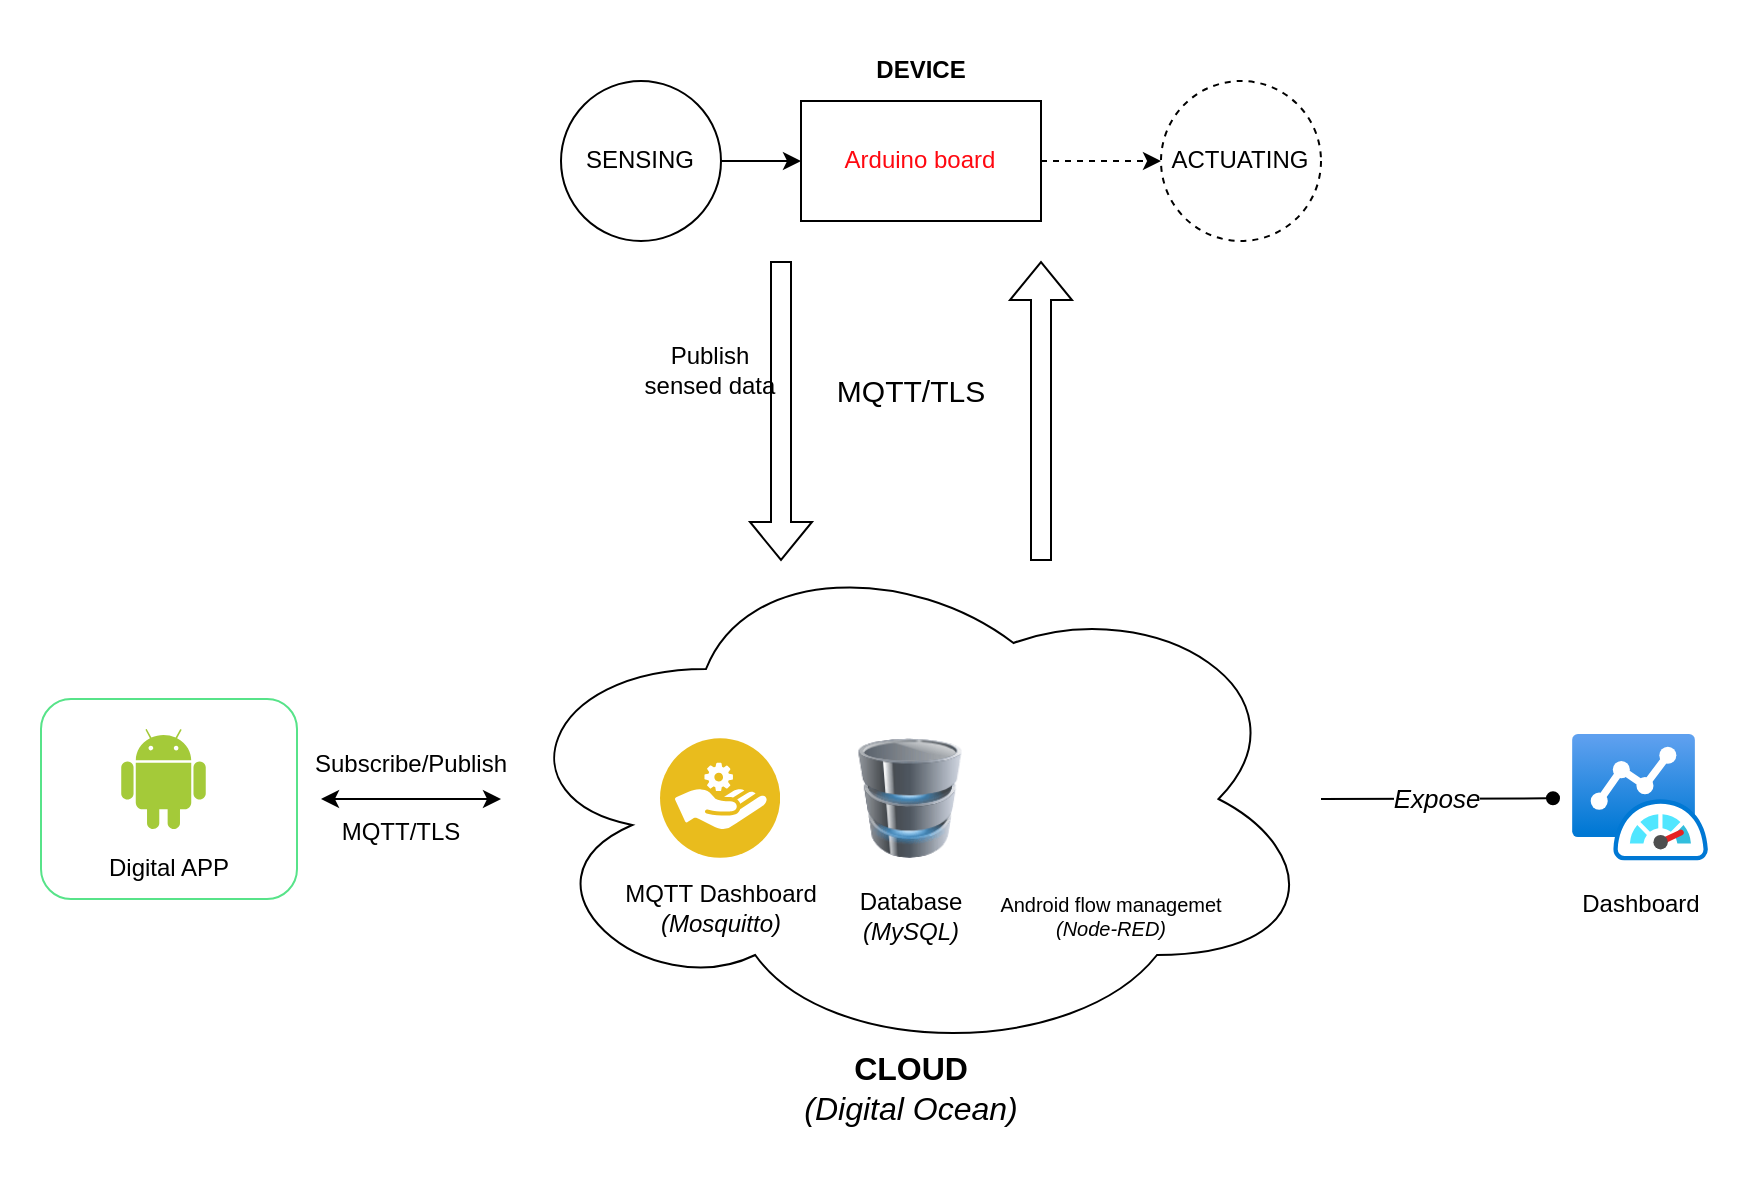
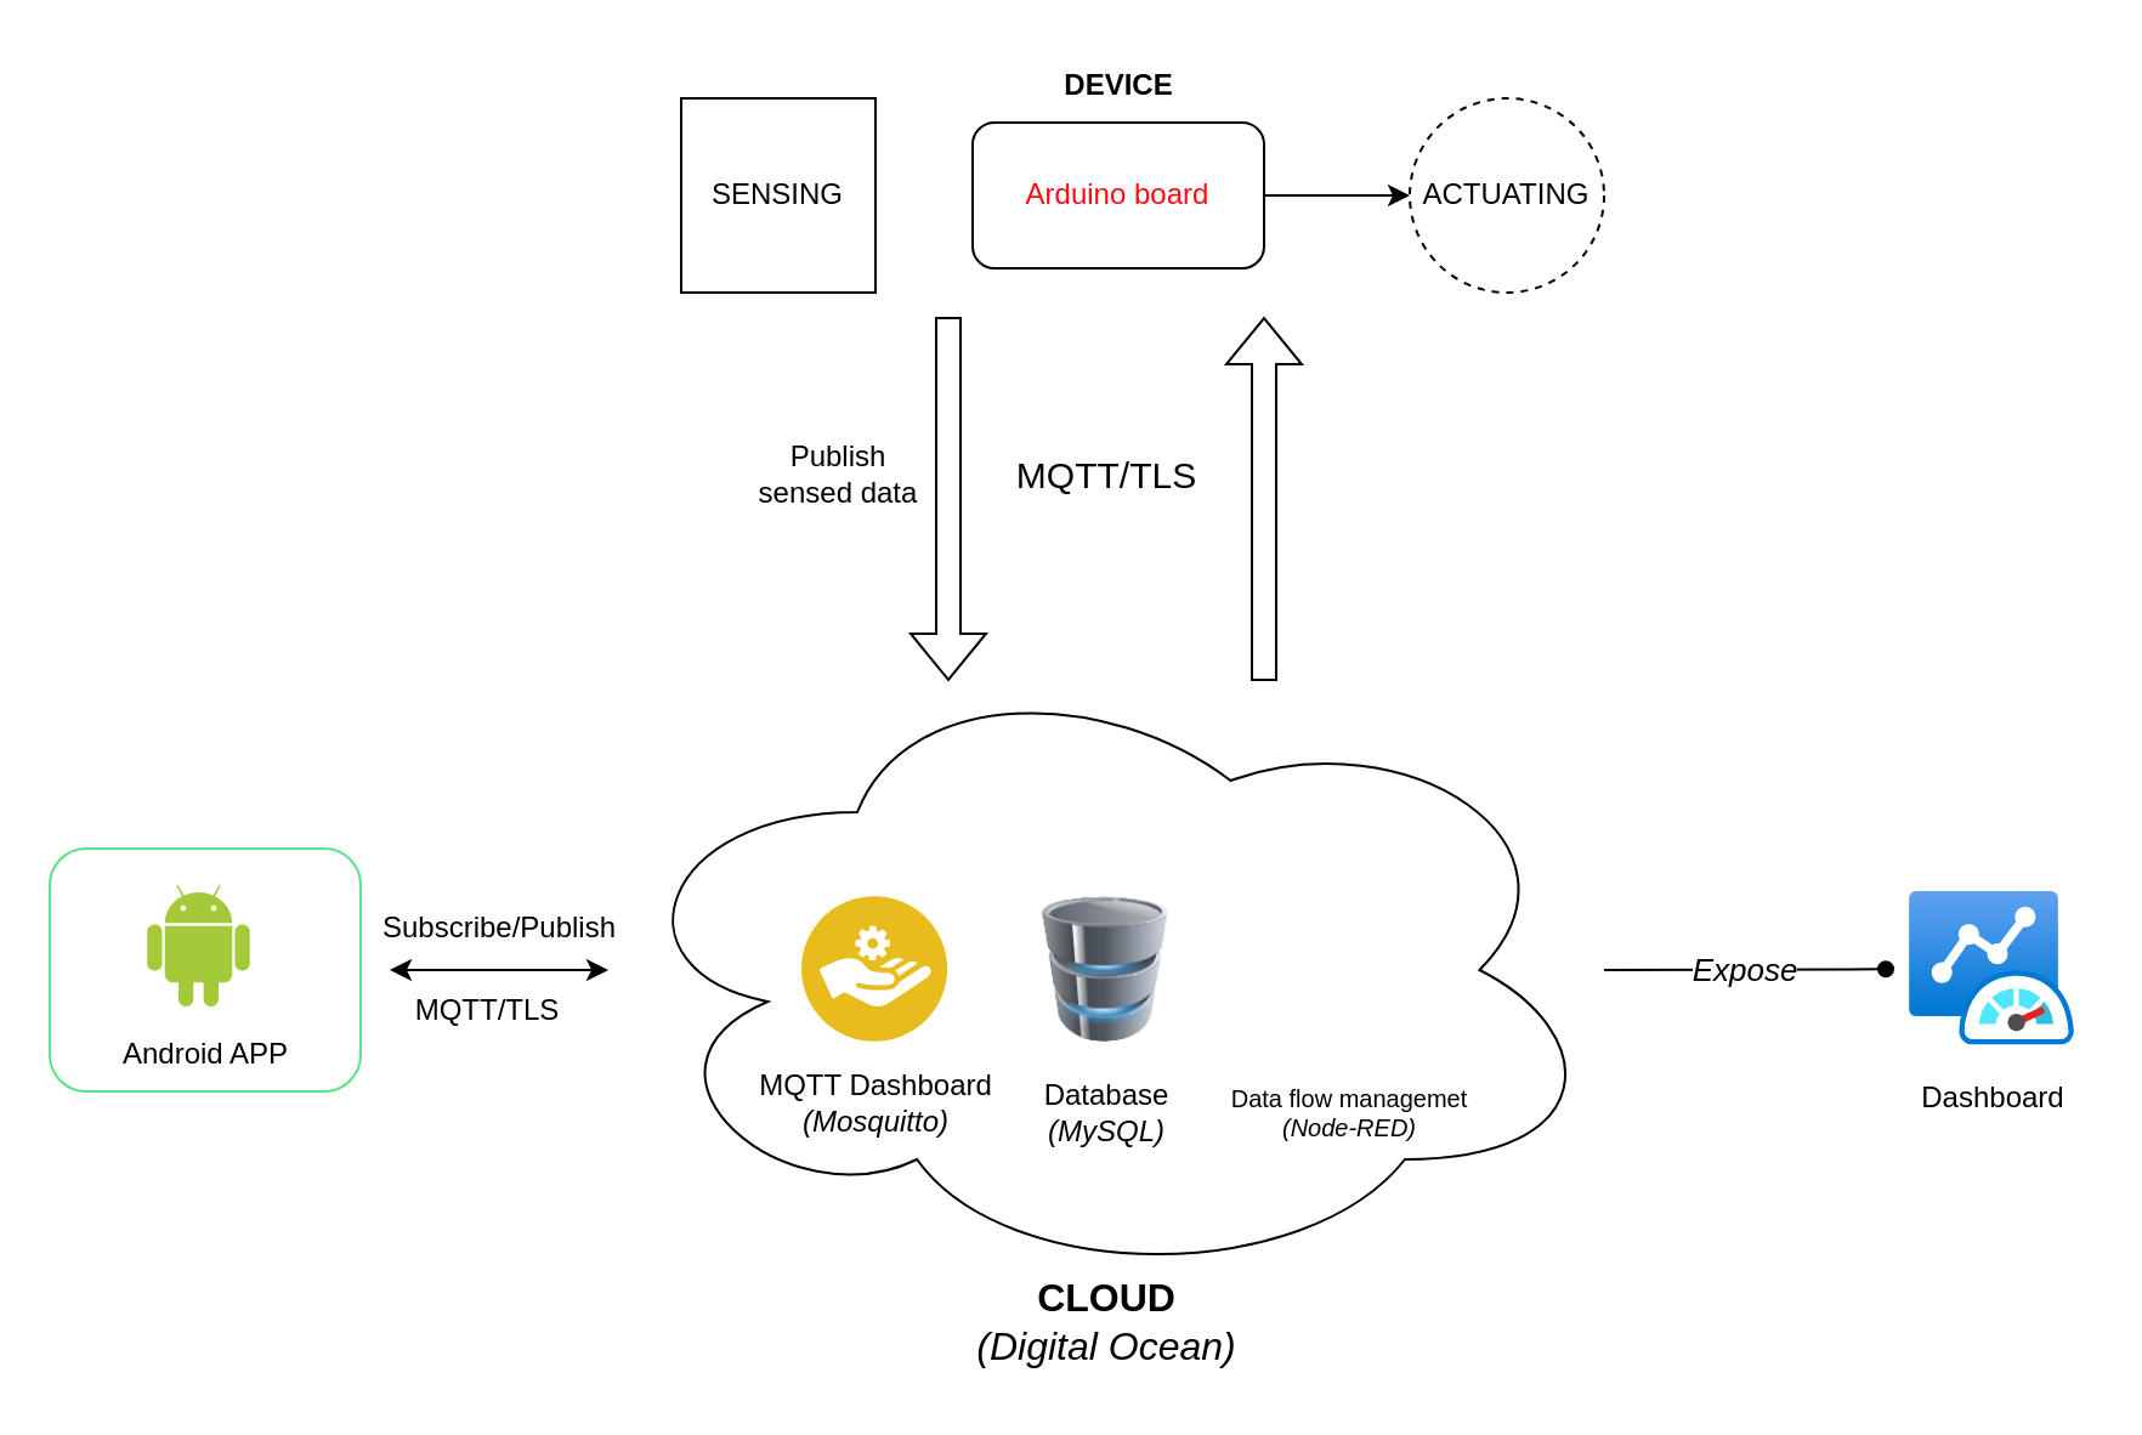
  <mxCell id="0" />
  <mxCell id="1" parent="0" />
  <mxCell id="2" value="" style="group" vertex="1" connectable="0" parent="1"><mxGeometry x="250" y="269" width="410" height="300" as="geometry" /></mxCell>
  <mxCell id="3" value="\" style="ellipse;shape=cloud;whiteSpace=wrap;html=1;fillColor=none;" parent="2" vertex="1"><mxGeometry width="410" height="260" as="geometry" /></mxCell>
  <mxCell id="4" value="&lt;div&gt;&lt;b style=&quot;font-size: 16px;&quot;&gt;CLOUD&lt;br&gt;&lt;/b&gt;&lt;/div&gt;&lt;div&gt;&lt;span style=&quot;font-size: 16px;&quot;&gt;&lt;i&gt;(&lt;/i&gt;&lt;/span&gt;&lt;span style=&quot;font-size: 16px;&quot;&gt;&lt;i&gt;Digital Ocean)&lt;br&gt;&lt;/i&gt;&lt;/span&gt;&lt;/div&gt;" style="text;html=1;align=center;verticalAlign=middle;resizable=0;points=[];autosize=1;strokeColor=none;fillColor=none;fontSize=16;" parent="2" vertex="1"><mxGeometry x="140" y="250" width="130" height="50" as="geometry" /></mxCell>
  <mxCell id="5" value="" style="image;html=1;image=img/lib/clip_art/computers/Database_128x128.png" vertex="1" parent="2"><mxGeometry x="175" y="100" width="60" height="60" as="geometry" /></mxCell>
  <mxCell id="6" value="" style="group" vertex="1" connectable="0" parent="2"><mxGeometry x="60" y="100" width="100" height="105" as="geometry" /></mxCell>
  <mxCell id="7" value="" style="aspect=fixed;perimeter=ellipsePerimeter;html=1;align=left;shadow=0;dashed=0;fontColor=default;labelBackgroundColor=#000000;fontSize=12;spacingTop=3;image;image=img/lib/ibm/applications/service_broker.svg;labelBorderColor=none;horizontal=1;verticalAlign=middle;labelPosition=right;verticalLabelPosition=middle;" parent="6" vertex="1"><mxGeometry x="20" width="60" height="60" as="geometry" /></mxCell>
  <mxCell id="8" value="&lt;div&gt;MQTT Dashboard&lt;/div&gt;&lt;div&gt;&lt;i&gt;(Mosquitto)&lt;/i&gt;&lt;/div&gt;" style="text;html=1;align=center;verticalAlign=middle;resizable=0;points=[];autosize=1;strokeColor=none;fillColor=none;" vertex="1" parent="6"><mxGeometry y="65" width="100" height="40" as="geometry" /></mxCell>
  <mxCell id="9" value="" style="group" parent="2" vertex="1" connectable="0"><mxGeometry x="259" y="99" width="111" height="110" as="geometry" /></mxCell>
  <mxCell id="10" value="" style="shape=image;verticalLabelPosition=bottom;labelBackgroundColor=default;verticalAlign=top;aspect=fixed;imageAspect=0;image=https://nodered.org/about/resources/media/node-red-hexagon.png;" parent="9" vertex="1"><mxGeometry x="15.444" width="57.112" height="66" as="geometry" /></mxCell>
- <mxCell id="11" value="&lt;div style=&quot;font-size: 10px;&quot;&gt;Android flow managemet &lt;br style=&quot;font-size: 10px;&quot;&gt;&lt;/div&gt;&lt;div style=&quot;font-size: 10px;&quot;&gt;&lt;i style=&quot;font-size: 10px;&quot;&gt;(Node-RED)&lt;/i&gt;&lt;/div&gt;" style="text;html=1;align=center;verticalAlign=middle;resizable=0;points=[];autosize=1;strokeColor=none;fillColor=none;fontSize=10;" parent="9" vertex="1"><mxGeometry x="-14" y="70" width="120" height="40" as="geometry" /></mxCell>
+ <mxCell id="11" value="&lt;div style=&quot;font-size: 10px;&quot;&gt;Data flow managemet &lt;br style=&quot;font-size: 10px;&quot;&gt;&lt;/div&gt;&lt;div style=&quot;font-size: 10px;&quot;&gt;&lt;i style=&quot;font-size: 10px;&quot;&gt;(Node-RED)&lt;/i&gt;&lt;/div&gt;" style="text;html=1;align=center;verticalAlign=middle;resizable=0;points=[];autosize=1;strokeColor=none;fillColor=none;fontSize=10;" parent="9" vertex="1"><mxGeometry x="-14" y="70" width="120" height="40" as="geometry" /></mxCell>
  <mxCell id="12" value="&lt;div&gt;Database&lt;/div&gt;&lt;div&gt;&lt;i&gt;(MySQL)&lt;/i&gt;&lt;br&gt;&lt;/div&gt;" style="text;html=1;align=center;verticalAlign=middle;resizable=0;points=[];autosize=1;strokeColor=none;fillColor=none;" vertex="1" parent="2"><mxGeometry x="170" y="169" width="70" height="40" as="geometry" /></mxCell>
- <mxCell id="13" value="" style="edgeStyle=orthogonalEdgeStyle;rounded=0;orthogonalLoop=1;jettySize=auto;html=1;dashed=1;" parent="1" source="14" target="18" edge="1"><mxGeometry relative="1" as="geometry" /></mxCell>
- <mxCell id="14" value="&lt;font color=&quot;#ff0810&quot;&gt;Arduino board&lt;/font&gt;" style="whiteSpace=wrap;html=1;rounded=0;" parent="1" vertex="1"><mxGeometry x="400" y="50" width="120" height="60" as="geometry" /></mxCell>
+ <mxCell id="13" value="" style="edgeStyle=orthogonalEdgeStyle;rounded=0;orthogonalLoop=1;jettySize=auto;html=1;" parent="1" source="14" target="18" edge="1"><mxGeometry relative="1" as="geometry" /></mxCell>
+ <mxCell id="14" value="&lt;font color=&quot;#ff0810&quot;&gt;Arduino board&lt;/font&gt;" style="rounded=1;whiteSpace=wrap;html=1;" parent="1" vertex="1"><mxGeometry x="400" y="50" width="120" height="60" as="geometry" /></mxCell>
  <mxCell id="15" value="&lt;b&gt;DEVICE&lt;/b&gt;" style="text;html=1;align=center;verticalAlign=middle;resizable=0;points=[];autosize=1;strokeColor=none;fillColor=none;" parent="1" vertex="1"><mxGeometry x="425" y="20" width="70" height="30" as="geometry" /></mxCell>
- <mxCell id="16" style="edgeStyle=orthogonalEdgeStyle;rounded=0;orthogonalLoop=1;jettySize=auto;html=1;entryX=0;entryY=0.5;entryDx=0;entryDy=0;" parent="1" source="17" target="14" edge="1"><mxGeometry relative="1" as="geometry" /></mxCell>
- <mxCell id="17" value="SENSING" style="ellipse;whiteSpace=wrap;html=1;aspect=fixed;fillColor=none;" parent="1" vertex="1"><mxGeometry x="280" y="40" width="80" height="80" as="geometry" /></mxCell>
+ <mxCell id="17" value="SENSING" style="whiteSpace=wrap;html=1;aspect=fixed;fillColor=none;rounded=0;" parent="1" vertex="1"><mxGeometry x="280" y="40" width="80" height="80" as="geometry" /></mxCell>
  <mxCell id="18" value="ACTUATING" style="ellipse;whiteSpace=wrap;html=1;rounded=1;dashed=1;" parent="1" vertex="1"><mxGeometry x="580" y="40" width="80" height="80" as="geometry" /></mxCell>
  <mxCell id="19" value="" style="shape=flexArrow;endArrow=classic;html=1;rounded=0;" edge="1" parent="1"><mxGeometry width="50" height="50" relative="1" as="geometry"><mxPoint x="390" y="130" as="sourcePoint" /><mxPoint x="390" y="280" as="targetPoint" /></mxGeometry></mxCell>
  <mxCell id="20" style="edgeStyle=orthogonalEdgeStyle;rounded=0;orthogonalLoop=1;jettySize=auto;html=1;targetPerimeterSpacing=0;sourcePerimeterSpacing=12;startArrow=classic;startFill=1;" edge="1" parent="1" source="33" target="3"><mxGeometry relative="1" as="geometry" /></mxCell>
  <mxCell id="21" value="Subscribe/Publish" style="text;html=1;align=center;verticalAlign=middle;resizable=0;points=[];autosize=1;strokeColor=none;fillColor=none;" vertex="1" parent="1"><mxGeometry x="145" y="367" width="120" height="30" as="geometry" /></mxCell>
  <mxCell id="22" value="MQTT/TLS" style="text;html=1;align=center;verticalAlign=middle;resizable=0;points=[];autosize=1;strokeColor=none;fillColor=none;" vertex="1" parent="1"><mxGeometry x="160" y="401" width="80" height="30" as="geometry" /></mxCell>
  <mxCell id="23" value="MQTT/TLS" style="text;html=1;align=center;verticalAlign=middle;resizable=0;points=[];autosize=1;strokeColor=none;fillColor=none;fontSize=15;" vertex="1" parent="1"><mxGeometry x="405" y="180" width="100" height="30" as="geometry" /></mxCell>
  <mxCell id="24" value="" style="shape=flexArrow;endArrow=classic;html=1;rounded=0;" edge="1" parent="1"><mxGeometry width="50" height="50" relative="1" as="geometry"><mxPoint x="520" y="280" as="sourcePoint" /><mxPoint x="520" y="130" as="targetPoint" /></mxGeometry></mxCell>
- <mxCell id="25" value="Publish sensed data" style="text;html=1;strokeColor=none;fillColor=none;align=center;verticalAlign=middle;whiteSpace=wrap;rounded=0;" vertex="1" parent="1"><mxGeometry x="320" y="170" width="70" height="30" as="geometry" /></mxCell>
+ <mxCell id="25" value="Publish sensed data" style="text;html=1;strokeColor=none;fillColor=none;align=center;verticalAlign=middle;whiteSpace=wrap;rounded=0;" vertex="1" parent="1"><mxGeometry x="310" y="180" width="70" height="30" as="geometry" /></mxCell>
  <mxCell id="26" value="" style="endArrow=oval;html=1;rounded=0;endFill=1;targetPerimeterSpacing=10;" edge="1" parent="1" source="3" target="35"><mxGeometry relative="1" as="geometry"><mxPoint x="690" y="402.839" as="sourcePoint" /><mxPoint x="800" y="390" as="targetPoint" /></mxGeometry></mxCell>
  <mxCell id="27" value="Expose" style="edgeLabel;resizable=0;html=1;align=center;verticalAlign=middle;fontStyle=2;fontSize=13;" connectable="0" vertex="1" parent="26"><mxGeometry relative="1" as="geometry" /></mxCell>
  <mxCell id="28" value="" style="group" vertex="1" connectable="0" parent="1"><mxGeometry x="20" y="349" width="128" height="100" as="geometry" /></mxCell>
  <mxCell id="29" value="" style="group;fillColor=none;rounded=1;strokeColor=#55FF00;strokeWidth=0;container=0;" vertex="1" connectable="0" parent="28"><mxGeometry width="128" height="100" as="geometry" /></mxCell>
  <mxCell id="30" value="" style="group" vertex="1" connectable="0" parent="28"><mxGeometry x="19" y="15" width="90" height="85" as="geometry" /></mxCell>
  <mxCell id="31" value="" style="dashed=0;outlineConnect=0;html=1;align=center;labelPosition=center;verticalLabelPosition=bottom;verticalAlign=top;shape=mxgraph.weblogos.android;fillColor=#A4CA39;strokeColor=none" parent="30" vertex="1"><mxGeometry x="21.12" width="42.25" height="50" as="geometry" /></mxCell>
- <mxCell id="32" value="Digital APP" style="text;html=1;align=center;verticalAlign=middle;resizable=0;points=[];autosize=1;strokeColor=none;fillColor=none;" parent="30" vertex="1"><mxGeometry y="55" width="90" height="30" as="geometry" /></mxCell>
+ <mxCell id="32" value="Android APP" style="text;html=1;align=center;verticalAlign=middle;resizable=0;points=[];autosize=1;strokeColor=none;fillColor=none;" parent="30" vertex="1"><mxGeometry y="55" width="90" height="30" as="geometry" /></mxCell>
  <mxCell id="33" value="" style="rounded=1;whiteSpace=wrap;html=1;labelBackgroundColor=none;fillColor=none;strokeWidth=1;strokeColor=#57e389;" vertex="1" parent="28"><mxGeometry width="128" height="100" as="geometry" /></mxCell>
  <mxCell id="34" value="" style="group" vertex="1" connectable="0" parent="1"><mxGeometry x="780" y="367" width="80" height="99.6" as="geometry" /></mxCell>
  <mxCell id="35" value="" style="image;aspect=fixed;html=1;points=[];align=center;fontSize=12;image=img/lib/azure2/other/Azure_Monitor_Dashboard.svg;" vertex="1" parent="34"><mxGeometry x="6" width="68" height="63.2" as="geometry" /></mxCell>
  <mxCell id="36" value="Dashboard" style="text;html=1;align=center;verticalAlign=middle;resizable=0;points=[];autosize=1;strokeColor=none;fillColor=none;" vertex="1" parent="34"><mxGeometry y="69.6" width="80" height="30" as="geometry" /></mxCell>
